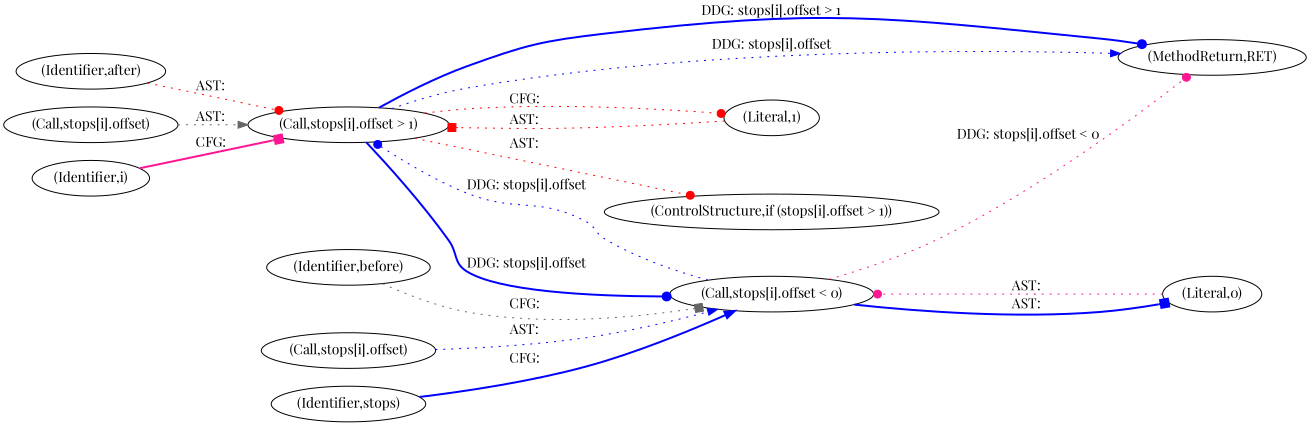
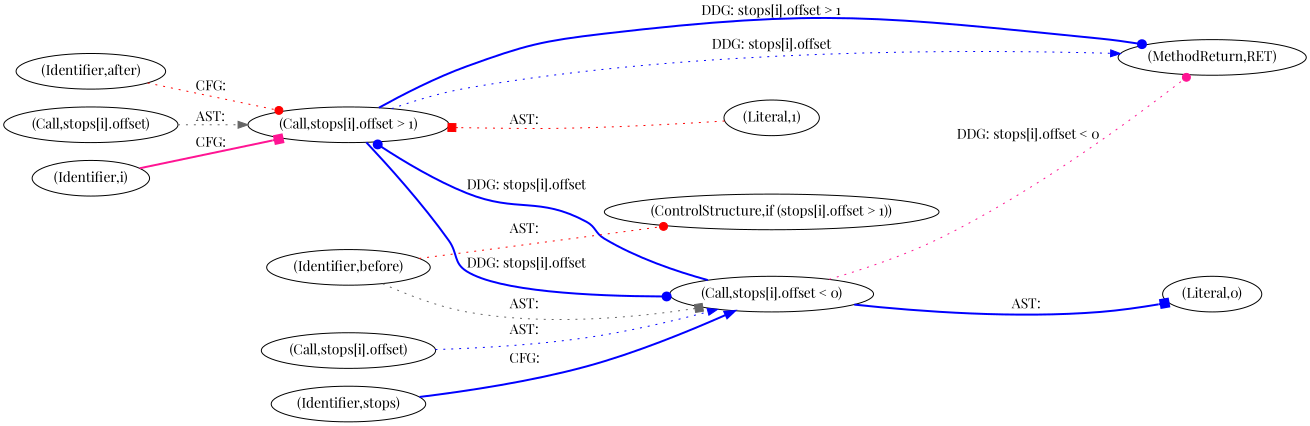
  digraph {
    fontname="Playfair Display"
    rankdir=LR
    node [fontname="Playfair Display"]
    edge [arrowhead=dot color=blue fontname="Playfair Display" style=dotted]
    n1 [label="(Call,stops[i].offset > 1)"]
    n2 [label="(Call,stops[i].offset < 0)"]
    n3 [label="(Literal,1)"]
    n4 [label="(MethodReturn,RET)"]
    n5 [label="(ControlStructure,if (stops[i].offset > 1))"]
    n6 [label="(Literal,0)"]
    n7 [label="(Identifier,after)"]
    n8 [label="(Call,stops[i].offset)"]
    n9 [label="(Identifier,before)"]
    n10 [label="(Identifier,stops)"]
    n11 [label="(Call,stops[i].offset)"]
    n12 [label="(Identifier,i)"]
    n1 -> n2 [label="DDG: stops[i].offset" style=bold]
-   n1 -> n3 [color=red label="CFG: "]
    n1 -> n4 [arrowhead=normal label="DDG: stops[i].offset"]
    n1 -> n4 [label="DDG: stops[i].offset > 1" style=bold]
-   n1 -> n5 [color=red label="AST: "]
-   n2 -> n1 [label="DDG: stops[i].offset"]
+   n9 -> n5 [color=red label="AST: "]
+   n2 -> n1 [label="DDG: stops[i].offset" style=bold]
    n2 -> n4 [color=deeppink label="DDG: stops[i].offset < 0"]
    n2 -> n6 [arrowhead=box label="AST: " style=bold]
    n3 -> n1 [arrowhead=box color=red label="AST: "]
-   n6 -> n2 [color=deeppink label="AST: "]
-   n7 -> n1 [color=red label="AST: "]
+   n7 -> n1 [color=red label="CFG: "]
    n8 -> n1 [arrowhead=normal color=gray40 label="AST: "]
-   n9 -> n2 [arrowhead=box color=gray40 label="CFG: "]
+   n9 -> n2 [arrowhead=box color=gray40 label="AST: "]
    n10 -> n2 [arrowhead=normal label="CFG: " style=bold]
    n11 -> n2 [arrowhead=normal label="AST: "]
    n12 -> n1 [arrowhead=box color=deeppink label="CFG: " style=bold]
  }
